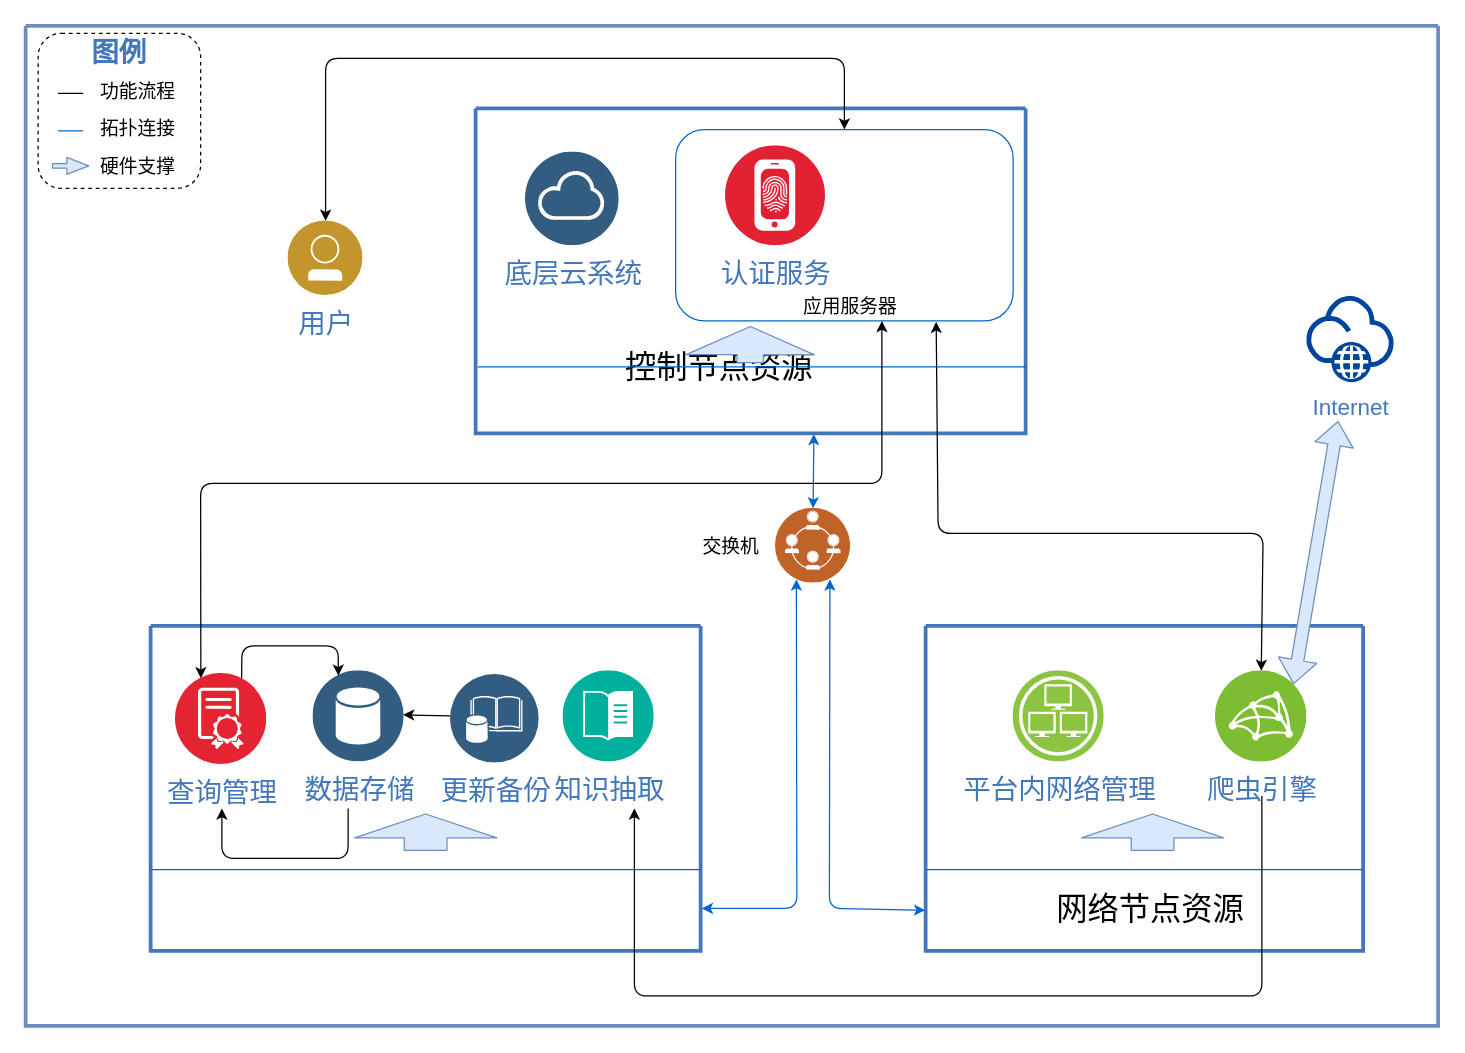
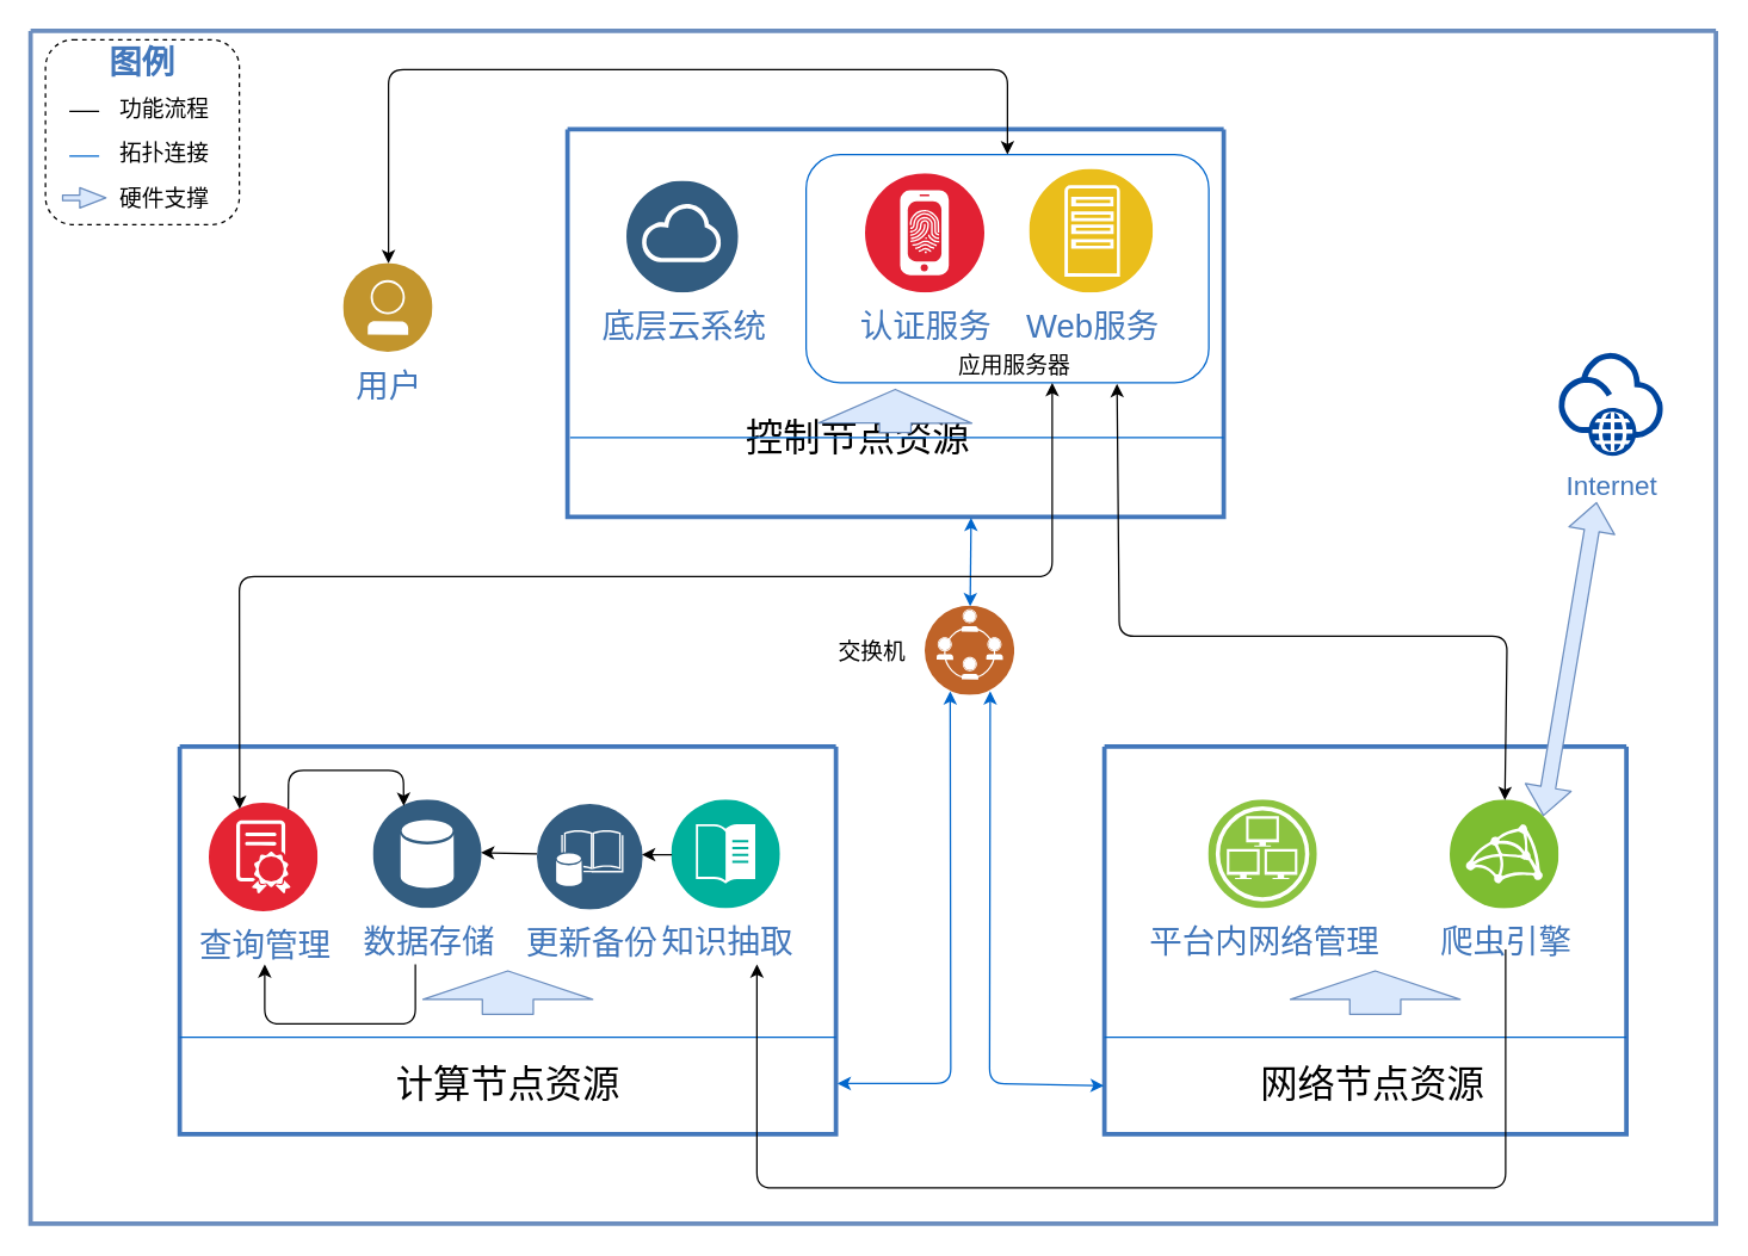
  <mxCell id="0" />
  <mxCell id="1" parent="0" />
  <mxCell id="2" value="" style="swimlane;shadow=0;strokeColor=#6c8ebf;fillColor=#dae8fc;align=right;startSize=0;collapsible=0;strokeWidth=3;fontSize=13;" parent="1" vertex="1"><mxGeometry x="20" y="20" width="1130" height="800" as="geometry" /></mxCell>
  <mxCell id="3" value="" style="swimlane;shadow=0;strokeColor=#4277BB;fillColor=#ffffff;fontColor=#4277BB;align=right;startSize=0;collapsible=0;strokeWidth=3;" parent="2" vertex="1"><mxGeometry x="720" y="480" width="350" height="260" as="geometry" /></mxCell>
  <mxCell id="4" value="爬虫引擎" style="aspect=fixed;perimeter=ellipsePerimeter;html=1;align=center;shadow=0;dashed=0;fontColor=#4277BB;labelBackgroundColor=#ffffff;fontSize=22;spacingTop=3;image;image=img/lib/ibm/infrastructure/microservices_mesh.svg;strokeColor=#0066CC;fillColor=none;" vertex="1" parent="3"><mxGeometry x="232" y="36" width="73" height="73" as="geometry" /></mxCell>
  <mxCell id="5" value="平台内网络管理" style="aspect=fixed;perimeter=ellipsePerimeter;html=1;align=center;shadow=0;dashed=0;fontColor=#4277BB;labelBackgroundColor=#ffffff;fontSize=22;spacingTop=3;image;image=img/lib/ibm/infrastructure/infrastructure_services.svg;strokeColor=#0066CC;fillColor=none;" vertex="1" parent="3"><mxGeometry x="70" y="36" width="73" height="73" as="geometry" /></mxCell>
  <mxCell id="6" value="&lt;font style=&quot;font-size: 25px&quot;&gt;网络节点资源&lt;/font&gt;" style="text;html=1;strokeColor=none;fillColor=none;align=center;verticalAlign=middle;whiteSpace=wrap;rounded=0;fontSize=16;" vertex="1" parent="3"><mxGeometry x="100" y="216" width="160" height="20" as="geometry" /></mxCell>
  <mxCell id="7" value="" style="shape=flexArrow;endArrow=classic;html=1;strokeColor=#6c8ebf;fontSize=15;endWidth=78.611;endSize=6.056;width=34.167;fillColor=#dae8fc;" edge="1" parent="3"><mxGeometry width="50" height="50" relative="1" as="geometry"><mxPoint x="181.58" y="180" as="sourcePoint" /><mxPoint x="181.58" y="150" as="targetPoint" /></mxGeometry></mxCell>
  <mxCell id="8" value="" style="swimlane;shadow=0;strokeColor=#4277BB;fillColor=#ffffff;fontColor=#4277BB;align=right;startSize=0;collapsible=0;strokeWidth=3;" vertex="1" parent="2"><mxGeometry x="100" y="480" width="440" height="260" as="geometry" /></mxCell>
  <mxCell id="9" value="知识抽取" style="aspect=fixed;perimeter=ellipsePerimeter;html=1;align=center;shadow=0;dashed=0;fontColor=#4277BB;labelBackgroundColor=#ffffff;fontSize=22;spacingTop=3;image;image=img/lib/ibm/management/content_management.svg;strokeColor=#0066CC;fillColor=none;" vertex="1" parent="8"><mxGeometry x="330" y="36" width="73" height="73" as="geometry" /></mxCell>
+ <mxCell id="10" value="&lt;span style=&quot;font-size: 25px&quot;&gt;计算节点资源&lt;/span&gt;" style="text;html=1;strokeColor=none;fillColor=none;align=center;verticalAlign=middle;whiteSpace=wrap;rounded=0;fontSize=16;" vertex="1" parent="8"><mxGeometry x="142.5" y="216" width="155" height="20" as="geometry" /></mxCell>
  <mxCell id="11" value="数据存储" style="aspect=fixed;perimeter=ellipsePerimeter;html=1;align=center;shadow=0;dashed=0;fontColor=#4277BB;labelBackgroundColor=#ffffff;fontSize=22;spacingTop=3;image;image=img/lib/ibm/data/data_services.svg;strokeColor=#0066CC;fillColor=none;" vertex="1" parent="8"><mxGeometry x="130" y="36" width="73" height="73" as="geometry" /></mxCell>
  <mxCell id="12" value="更新备份" style="aspect=fixed;perimeter=ellipsePerimeter;html=1;align=center;shadow=0;dashed=0;fontColor=#4277BB;labelBackgroundColor=#ffffff;fontSize=22;spacingTop=3;image;image=img/lib/ibm/data/enterprise_data.svg;strokeColor=#0066CC;fillColor=none;" vertex="1" parent="8"><mxGeometry x="240" y="39" width="71" height="71" as="geometry" /></mxCell>
  <mxCell id="13" value="查询管理" style="aspect=fixed;perimeter=ellipsePerimeter;html=1;align=center;shadow=0;dashed=0;fontColor=#4277BB;labelBackgroundColor=#ffffff;fontSize=22;spacingTop=3;image;image=img/lib/ibm/blockchain/e_cert.svg;strokeColor=#0066CC;fillColor=none;" vertex="1" parent="8"><mxGeometry x="20" y="38" width="73" height="73" as="geometry" /></mxCell>
  <mxCell id="14" value="" style="shape=flexArrow;endArrow=classic;html=1;strokeColor=#6c8ebf;fontSize=15;endWidth=78.611;endSize=6.056;width=34.167;fillColor=#dae8fc;" edge="1" parent="8"><mxGeometry width="50" height="50" relative="1" as="geometry"><mxPoint x="220" y="180" as="sourcePoint" /><mxPoint x="220" y="150" as="targetPoint" /></mxGeometry></mxCell>
+ <mxCell id="15" value="" style="html=1;labelBackgroundColor=#ffffff;endArrow=classic;endFill=1;endSize=6;jettySize=auto;orthogonalLoop=1;strokeWidth=1;fontSize=14;exitX=0;exitY=0.5;exitDx=0;exitDy=0;entryX=0.984;entryY=0.473;entryDx=0;entryDy=0;entryPerimeter=0;" edge="1" parent="8" source="9" target="12"><mxGeometry width="60" height="60" relative="1" as="geometry"><mxPoint x="300" y="55" as="sourcePoint" /><mxPoint x="360" y="-5" as="targetPoint" /></mxGeometry></mxCell>
  <mxCell id="16" value="" style="html=1;labelBackgroundColor=#ffffff;endArrow=classic;endFill=1;endSize=6;jettySize=auto;orthogonalLoop=1;strokeWidth=1;fontSize=14;exitX=-0.006;exitY=0.464;exitDx=0;exitDy=0;entryX=0.986;entryY=0.482;entryDx=0;entryDy=0;exitPerimeter=0;entryPerimeter=0;" edge="1" parent="8" source="12" target="11"><mxGeometry width="60" height="60" relative="1" as="geometry"><mxPoint x="190" y="45" as="sourcePoint" /><mxPoint x="250" y="-15" as="targetPoint" /></mxGeometry></mxCell>
  <mxCell id="17" value="" style="html=1;labelBackgroundColor=#ffffff;endArrow=classic;endFill=1;endSize=6;jettySize=auto;orthogonalLoop=1;strokeWidth=1;fontSize=14;" edge="1" parent="8"><mxGeometry width="60" height="60" relative="1" as="geometry"><mxPoint x="158" y="146" as="sourcePoint" /><mxPoint x="57" y="146" as="targetPoint" /><Array as="points"><mxPoint x="158" y="186" /><mxPoint x="57" y="186" /></Array></mxGeometry></mxCell>
  <mxCell id="18" value="" style="html=1;labelBackgroundColor=#ffffff;endArrow=classic;endFill=1;endSize=6;jettySize=auto;orthogonalLoop=1;strokeWidth=1;fontSize=14;entryX=0.25;entryY=0;entryDx=0;entryDy=0;exitX=0.75;exitY=0;exitDx=0;exitDy=0;" edge="1" parent="8" source="13" target="11"><mxGeometry width="60" height="60" relative="1" as="geometry"><mxPoint x="60" y="46" as="sourcePoint" /><mxPoint x="120" y="-14" as="targetPoint" /><Array as="points"><mxPoint x="73" y="16" /><mxPoint x="150" y="16" /></Array></mxGeometry></mxCell>
  <mxCell id="19" value="" style="swimlane;shadow=0;strokeColor=#4277BB;fillColor=#ffffff;fontColor=#4277BB;align=right;startSize=0;collapsible=0;strokeWidth=3;fontSize=17;" vertex="1" parent="2"><mxGeometry x="360" y="66" width="440" height="260" as="geometry" /></mxCell>
  <mxCell id="20" value="" style="rounded=1;whiteSpace=wrap;html=1;fontSize=17;strokeColor=#0066CC;fillColor=none;verticalAlign=bottom;" vertex="1" parent="19"><mxGeometry x="160" y="17" width="270" height="153" as="geometry" /></mxCell>
+ <mxCell id="21" value="Web服务" style="aspect=fixed;perimeter=ellipsePerimeter;html=1;align=center;shadow=0;dashed=0;fontColor=#4277BB;labelBackgroundColor=#ffffff;fontSize=22;spacingTop=3;image;image=img/lib/ibm/applications/app_server.svg;" vertex="1" parent="19"><mxGeometry x="310" y="27" width="83" height="83" as="geometry" /></mxCell>
  <mxCell id="22" value="&lt;font style=&quot;font-size: 22px;&quot;&gt;认证服务&lt;/font&gt;" style="aspect=fixed;perimeter=ellipsePerimeter;html=1;align=center;shadow=0;dashed=0;fontColor=#4277BB;labelBackgroundColor=#ffffff;fontSize=22;spacingTop=3;image;image=img/lib/ibm/security/identity_provider.svg;strokeColor=#0066CC;fillColor=none;" vertex="1" parent="19"><mxGeometry x="200" y="30" width="80" height="80" as="geometry" /></mxCell>
  <mxCell id="23" value="底层云系统" style="aspect=fixed;perimeter=ellipsePerimeter;html=1;align=center;shadow=0;dashed=0;fontColor=#4277BB;labelBackgroundColor=#ffffff;fontSize=22;spacingTop=3;image;image=img/lib/ibm/data/cloud.svg;strokeColor=#0066CC;fillColor=none;" vertex="1" parent="19"><mxGeometry x="40" y="35" width="75" height="75" as="geometry" /></mxCell>
  <mxCell id="24" value="&lt;font style=&quot;font-size: 25px&quot;&gt;控制节点资源&lt;/font&gt;" style="text;html=1;strokeColor=none;fillColor=none;align=center;verticalAlign=middle;whiteSpace=wrap;rounded=0;fontSize=16;" vertex="1" parent="19"><mxGeometry x="110" y="196" width="170" height="20" as="geometry" /></mxCell>
  <mxCell id="25" value="应用服务器" style="text;html=1;strokeColor=none;fillColor=none;align=center;verticalAlign=middle;whiteSpace=wrap;rounded=0;fontSize=15;" vertex="1" parent="19"><mxGeometry x="250" y="148" width="100" height="20" as="geometry" /></mxCell>
  <mxCell id="26" value="" style="shape=flexArrow;endArrow=classic;html=1;strokeColor=#6c8ebf;fontSize=15;entryX=0.078;entryY=1.001;entryDx=0;entryDy=0;entryPerimeter=0;endWidth=80.571;endSize=7.194;width=21.143;fillColor=#dae8fc;" edge="1" parent="19"><mxGeometry width="50" height="50" relative="1" as="geometry"><mxPoint x="219.71" y="203.85" as="sourcePoint" /><mxPoint x="219.77" y="174.003" as="targetPoint" /></mxGeometry></mxCell>
  <mxCell id="27" value="" style="aspect=fixed;perimeter=ellipsePerimeter;html=1;align=center;shadow=0;dashed=0;fontColor=#4277BB;labelBackgroundColor=#ffffff;fontSize=12;spacingTop=3;image;image=img/lib/ibm/social/networking.svg;" vertex="1" parent="2"><mxGeometry x="600" y="386" width="60" height="60" as="geometry" /></mxCell>
  <mxCell id="28" value="" style="html=1;labelBackgroundColor=#ffffff;startArrow=classic;startFill=1;startSize=6;endArrow=classic;endFill=1;endSize=6;jettySize=auto;orthogonalLoop=1;strokeWidth=1;fontSize=14;entryX=0.25;entryY=1;entryDx=0;entryDy=0;strokeColor=#0066CC;" edge="1" parent="2" target="27"><mxGeometry width="60" height="60" relative="1" as="geometry"><mxPoint x="541" y="706" as="sourcePoint" /><mxPoint x="560" y="400" as="targetPoint" /><Array as="points"><mxPoint x="617" y="706" /></Array></mxGeometry></mxCell>
  <mxCell id="29" value="" style="html=1;labelBackgroundColor=#ffffff;startArrow=classic;startFill=1;startSize=6;endArrow=classic;endFill=1;endSize=6;jettySize=auto;orthogonalLoop=1;strokeWidth=1;fontSize=14;entryX=0.75;entryY=1;entryDx=0;entryDy=0;exitX=-0.001;exitY=0.875;exitDx=0;exitDy=0;strokeColor=#0066CC;exitPerimeter=0;" edge="1" parent="2" source="3" target="27"><mxGeometry width="60" height="60" relative="1" as="geometry"><mxPoint x="680" y="480" as="sourcePoint" /><mxPoint x="740" y="420" as="targetPoint" /><Array as="points"><mxPoint x="643" y="706" /></Array></mxGeometry></mxCell>
  <mxCell id="30" value="" style="html=1;labelBackgroundColor=#ffffff;startArrow=classic;startFill=1;startSize=6;endArrow=classic;endFill=1;endSize=6;jettySize=auto;orthogonalLoop=1;strokeWidth=1;fontSize=14;entryX=0.615;entryY=1.002;entryDx=0;entryDy=0;entryPerimeter=0;strokeColor=#0066CC;" edge="1" parent="2" source="27" target="19"><mxGeometry width="60" height="60" relative="1" as="geometry"><mxPoint x="550" y="377" as="sourcePoint" /><mxPoint x="610" y="317" as="targetPoint" /></mxGeometry></mxCell>
  <mxCell id="31" value="" style="html=1;labelBackgroundColor=#ffffff;jettySize=auto;orthogonalLoop=1;strokeWidth=1;fontSize=14;endArrow=none;endFill=0;exitX=0;exitY=0.75;exitDx=0;exitDy=0;entryX=1;entryY=0.75;entryDx=0;entryDy=0;strokeColor=#0066CC;" edge="1" parent="2" source="8" target="8"><mxGeometry width="60" height="60" relative="1" as="geometry"><mxPoint x="270" y="577" as="sourcePoint" /><mxPoint x="330" y="517" as="targetPoint" /></mxGeometry></mxCell>
  <mxCell id="32" value="" style="html=1;labelBackgroundColor=#ffffff;jettySize=auto;orthogonalLoop=1;strokeWidth=1;fontSize=14;endArrow=none;endFill=0;exitX=0;exitY=0.75;exitDx=0;exitDy=0;entryX=1;entryY=0.75;entryDx=0;entryDy=0;strokeColor=#0066CC;" edge="1" parent="2" source="3" target="3"><mxGeometry width="60" height="60" relative="1" as="geometry"><mxPoint x="830" y="587" as="sourcePoint" /><mxPoint x="890" y="527" as="targetPoint" /></mxGeometry></mxCell>
  <mxCell id="33" value="" style="html=1;labelBackgroundColor=#ffffff;jettySize=auto;orthogonalLoop=1;strokeWidth=1;fontSize=14;endArrow=none;endFill=0;exitX=0.004;exitY=0.795;exitDx=0;exitDy=0;exitPerimeter=0;entryX=1;entryY=0.795;entryDx=0;entryDy=0;entryPerimeter=0;strokeColor=#0066CC;" edge="1" parent="2" source="19" target="19"><mxGeometry width="60" height="60" relative="1" as="geometry"><mxPoint x="430" y="293" as="sourcePoint" /><mxPoint x="490" y="233" as="targetPoint" /></mxGeometry></mxCell>
  <mxCell id="34" value="Internet" style="aspect=fixed;perimeter=ellipsePerimeter;html=1;align=center;shadow=0;dashed=0;fontColor=#4277BB;labelBackgroundColor=#ffffff;fontSize=18;spacingTop=3;image;image=img/lib/ibm/vpc/Internet.svg;strokeColor=#0066CC;fillColor=none;" vertex="1" parent="2"><mxGeometry x="1025" y="216" width="70" height="70" as="geometry" /></mxCell>
  <mxCell id="35" value="" style="html=1;labelBackgroundColor=#ffffff;startArrow=classic;startFill=1;startSize=6;endArrow=classic;endFill=1;endSize=6;jettySize=auto;orthogonalLoop=1;strokeWidth=1;fontSize=14;entryX=0.772;entryY=1.005;entryDx=0;entryDy=0;exitX=0.5;exitY=0;exitDx=0;exitDy=0;entryPerimeter=0;" edge="1" parent="2" source="4" target="20"><mxGeometry width="60" height="60" relative="1" as="geometry"><mxPoint x="830" y="436" as="sourcePoint" /><mxPoint x="890" y="376" as="targetPoint" /><Array as="points"><mxPoint x="990" y="406" /><mxPoint x="730" y="406" /></Array></mxGeometry></mxCell>
  <mxCell id="36" value="" style="html=1;labelBackgroundColor=#ffffff;endArrow=classic;endFill=1;endSize=6;jettySize=auto;orthogonalLoop=1;strokeWidth=1;fontSize=14;" edge="1" parent="2"><mxGeometry width="60" height="60" relative="1" as="geometry"><mxPoint x="989" y="616" as="sourcePoint" /><mxPoint x="487" y="626" as="targetPoint" /><Array as="points"><mxPoint x="989" y="776" /><mxPoint x="487" y="776" /></Array></mxGeometry></mxCell>
  <mxCell id="37" value="" style="html=1;labelBackgroundColor=#ffffff;startArrow=classic;startFill=1;startSize=6;endArrow=classic;endFill=1;endSize=6;jettySize=auto;orthogonalLoop=1;strokeWidth=1;fontSize=14;exitX=0.25;exitY=0;exitDx=0;exitDy=0;" edge="1" parent="2" source="13"><mxGeometry width="60" height="60" relative="1" as="geometry"><mxPoint x="400" y="426" as="sourcePoint" /><mxPoint x="685" y="236" as="targetPoint" /><Array as="points"><mxPoint x="140" y="366" /><mxPoint x="685" y="366" /></Array></mxGeometry></mxCell>
  <mxCell id="38" value="用户" style="aspect=fixed;perimeter=ellipsePerimeter;html=1;align=center;shadow=0;dashed=0;fontColor=#4277BB;labelBackgroundColor=#ffffff;fontSize=22;spacingTop=3;image;image=img/lib/ibm/users/user.svg;strokeColor=#0066CC;fillColor=none;" vertex="1" parent="2"><mxGeometry x="210" y="156" width="60" height="60" as="geometry" /></mxCell>
  <mxCell id="39" value="" style="html=1;labelBackgroundColor=#ffffff;startArrow=classic;startFill=1;startSize=6;endArrow=classic;endFill=1;endSize=6;jettySize=auto;orthogonalLoop=1;strokeWidth=1;fontSize=14;exitX=0.5;exitY=0;exitDx=0;exitDy=0;entryX=0.5;entryY=0;entryDx=0;entryDy=0;" edge="1" parent="2" source="38" target="20"><mxGeometry width="60" height="60" relative="1" as="geometry"><mxPoint x="140" y="106" as="sourcePoint" /><mxPoint x="200" y="46" as="targetPoint" /><Array as="points"><mxPoint x="240" y="26" /><mxPoint x="655" y="26" /></Array></mxGeometry></mxCell>
  <mxCell id="40" value="" style="shape=flexArrow;endArrow=classic;startArrow=classic;html=1;fontSize=16;exitX=1;exitY=0;exitDx=0;exitDy=0;fillColor=#dae8fc;strokeColor=#6c8ebf;" edge="1" parent="2" source="4"><mxGeometry width="50" height="50" relative="1" as="geometry"><mxPoint x="1020" y="406" as="sourcePoint" /><mxPoint x="1050" y="316" as="targetPoint" /></mxGeometry></mxCell>
  <mxCell id="41" value="图例" style="text;html=1;align=left;verticalAlign=middle;fontColor=#4277BB;shadow=0;dashed=0;strokeColor=none;fillColor=none;labelBackgroundColor=none;fontStyle=1;fontSize=22;spacingLeft=0;" parent="2" vertex="1"><mxGeometry x="51" y="12" width="60" height="20" as="geometry" /></mxCell>
  <mxCell id="42" value="" style="html=1;labelBackgroundColor=#ffffff;jettySize=auto;orthogonalLoop=1;strokeWidth=1;fontSize=14;endArrow=none;endFill=0;" edge="1" parent="2"><mxGeometry width="60" height="60" relative="1" as="geometry"><mxPoint x="26" y="54" as="sourcePoint" /><mxPoint x="46" y="54" as="targetPoint" /></mxGeometry></mxCell>
  <mxCell id="43" value="功能流程" style="text;html=1;strokeColor=none;fillColor=none;align=center;verticalAlign=middle;whiteSpace=wrap;rounded=0;fontSize=15;" vertex="1" parent="2"><mxGeometry x="55" y="42" width="70" height="20" as="geometry" /></mxCell>
  <mxCell id="44" value="" style="html=1;labelBackgroundColor=#ffffff;jettySize=auto;orthogonalLoop=1;strokeWidth=1;fontSize=14;endArrow=none;endFill=0;strokeColor=#0066CC;" edge="1" parent="2"><mxGeometry width="60" height="60" relative="1" as="geometry"><mxPoint x="26.0" y="84" as="sourcePoint" /><mxPoint x="46.0" y="84" as="targetPoint" /></mxGeometry></mxCell>
  <mxCell id="45" value="拓扑连接" style="text;html=1;strokeColor=none;fillColor=none;align=center;verticalAlign=middle;whiteSpace=wrap;rounded=0;fontSize=15;" vertex="1" parent="2"><mxGeometry x="55" y="72" width="70" height="20" as="geometry" /></mxCell>
  <mxCell id="46" value="" style="shape=flexArrow;endArrow=classic;html=1;strokeColor=#6c8ebf;fontSize=15;width=3.611;endSize=5.5;endWidth=8.966;fillColor=#dae8fc;" edge="1" parent="2"><mxGeometry width="50" height="50" relative="1" as="geometry"><mxPoint x="21" y="112" as="sourcePoint" /><mxPoint x="51" y="112" as="targetPoint" /></mxGeometry></mxCell>
  <mxCell id="47" value="硬件支撑" style="text;html=1;strokeColor=none;fillColor=none;align=center;verticalAlign=middle;whiteSpace=wrap;rounded=0;fontSize=15;" vertex="1" parent="2"><mxGeometry x="55" y="102" width="70" height="20" as="geometry" /></mxCell>
  <mxCell id="48" value="" style="rounded=1;whiteSpace=wrap;html=1;fillColor=none;fontSize=15;dashed=1;" vertex="1" parent="2"><mxGeometry x="10" y="6" width="130" height="124" as="geometry" /></mxCell>
  <mxCell id="49" value="交换机" style="text;html=1;strokeColor=none;fillColor=none;align=center;verticalAlign=middle;whiteSpace=wrap;rounded=0;dashed=1;fontSize=15;" vertex="1" parent="2"><mxGeometry x="532" y="406" width="65" height="20" as="geometry" /></mxCell>
